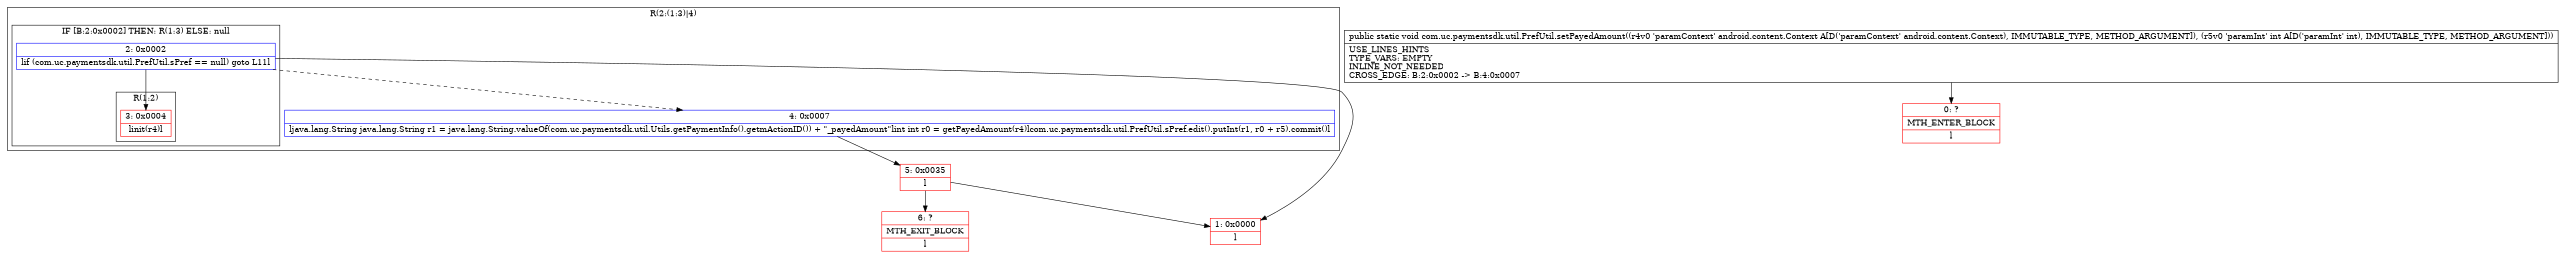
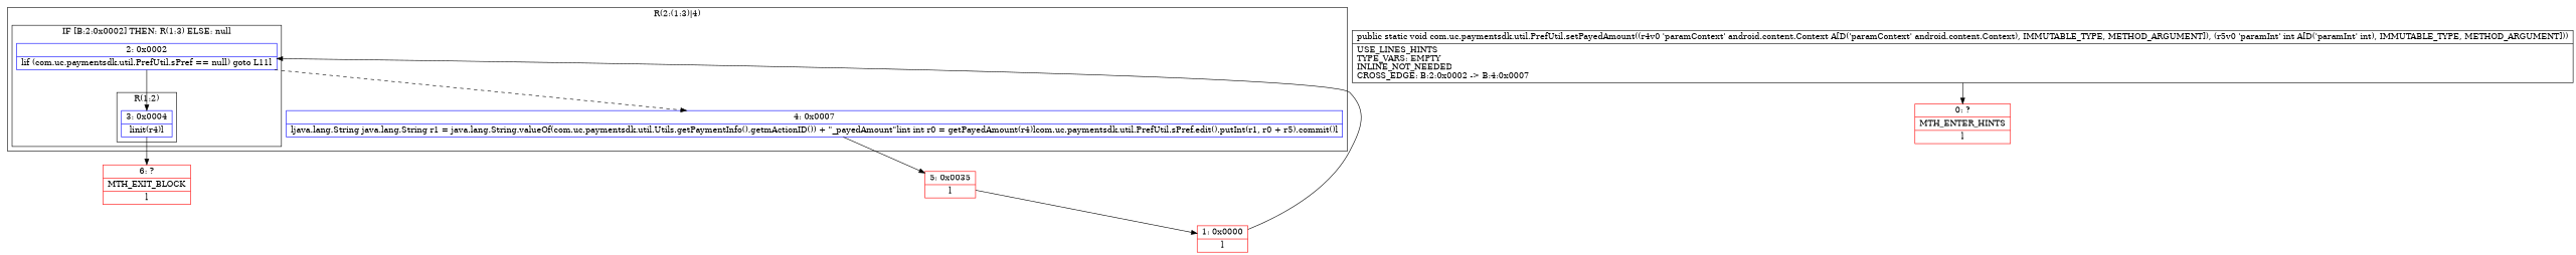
  digraph {
    node [color=red shape=record]
-   n1 [label="{3\:\ 0x0004|linit(r4)l}"]
+   n1 [color=blue label="{3\:\ 0x0004|linit(r4)l}"]
    n2 [color=blue label="{2\:\ 0x0002|lif (com.uc.paymentsdk.util.PrefUtil.sPref == null) goto L11l}"]
    n3 [color=blue label="{4\:\ 0x0007|ljava.lang.String java.lang.String r1 = java.lang.String.valueOf(com.uc.paymentsdk.util.Utils.getPaymentInfo().getmActionID()) + \"_payedAmount\"lint int r0 = getPayedAmount(r4)lcom.uc.paymentsdk.util.PrefUtil.sPref.edit().putInt(r1, r0 + r5).commit()l}"]
    n4 [label="{5\:\ 0x0035|l}"]
    n5 [label="{1\:\ 0x0000|l}"]
    n6 [label="{6\:\ ?|MTH_EXIT_BLOCK\l|l}"]
-   n7 [label="{0\:\ ?|MTH_ENTER_BLOCK\l|l}"]
+   n7 [label="{0\:\ ?|MTH_ENTER_HINTS\l|l}"]
    n8 [label="{public static void com.uc.paymentsdk.util.PrefUtil.setPayedAmount((r4v0 'paramContext' android.content.Context A[D('paramContext' android.content.Context), IMMUTABLE_TYPE, METHOD_ARGUMENT]), (r5v0 'paramInt' int A[D('paramInt' int), IMMUTABLE_TYPE, METHOD_ARGUMENT]))  | USE_LINES_HINTS\lTYPE_VARS: EMPTY\lINLINE_NOT_NEEDED\lCROSS_EDGE: B:2:0x0002 \-\> B:4:0x0007\l}" color=""]
    subgraph cluster_1 {
      label="R(2:(1:3)|4)"
      n3
      subgraph cluster_2 {
        label="IF [B:2:0x0002] THEN: R(1:3) ELSE: null"
        n2
        subgraph cluster_3 {
          label="R(1:2)"
          n1
        }
      }
    }
    n2 -> n1
    n2 -> n3 [style=dashed]
    n3 -> n4
    n4 -> n5
-   n4 -> n6
-   n2 -> n5
+   n1 -> n6
+   n5 -> n2
    n8 -> n7
  }
